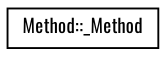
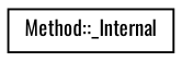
  digraph {
    rankdir=LR
    fontname=Oswald
-   n1 [color=black fillcolor=white fontname=Oswald fontsize=10 height=0.2 label="Method::_Method" shape=record style=filled width=0.4]
+   n1 [color=black fillcolor=white fontname=Oswald fontsize=10 height=0.2 label="Method::_Internal" shape=record style=filled width=0.4]
  }
